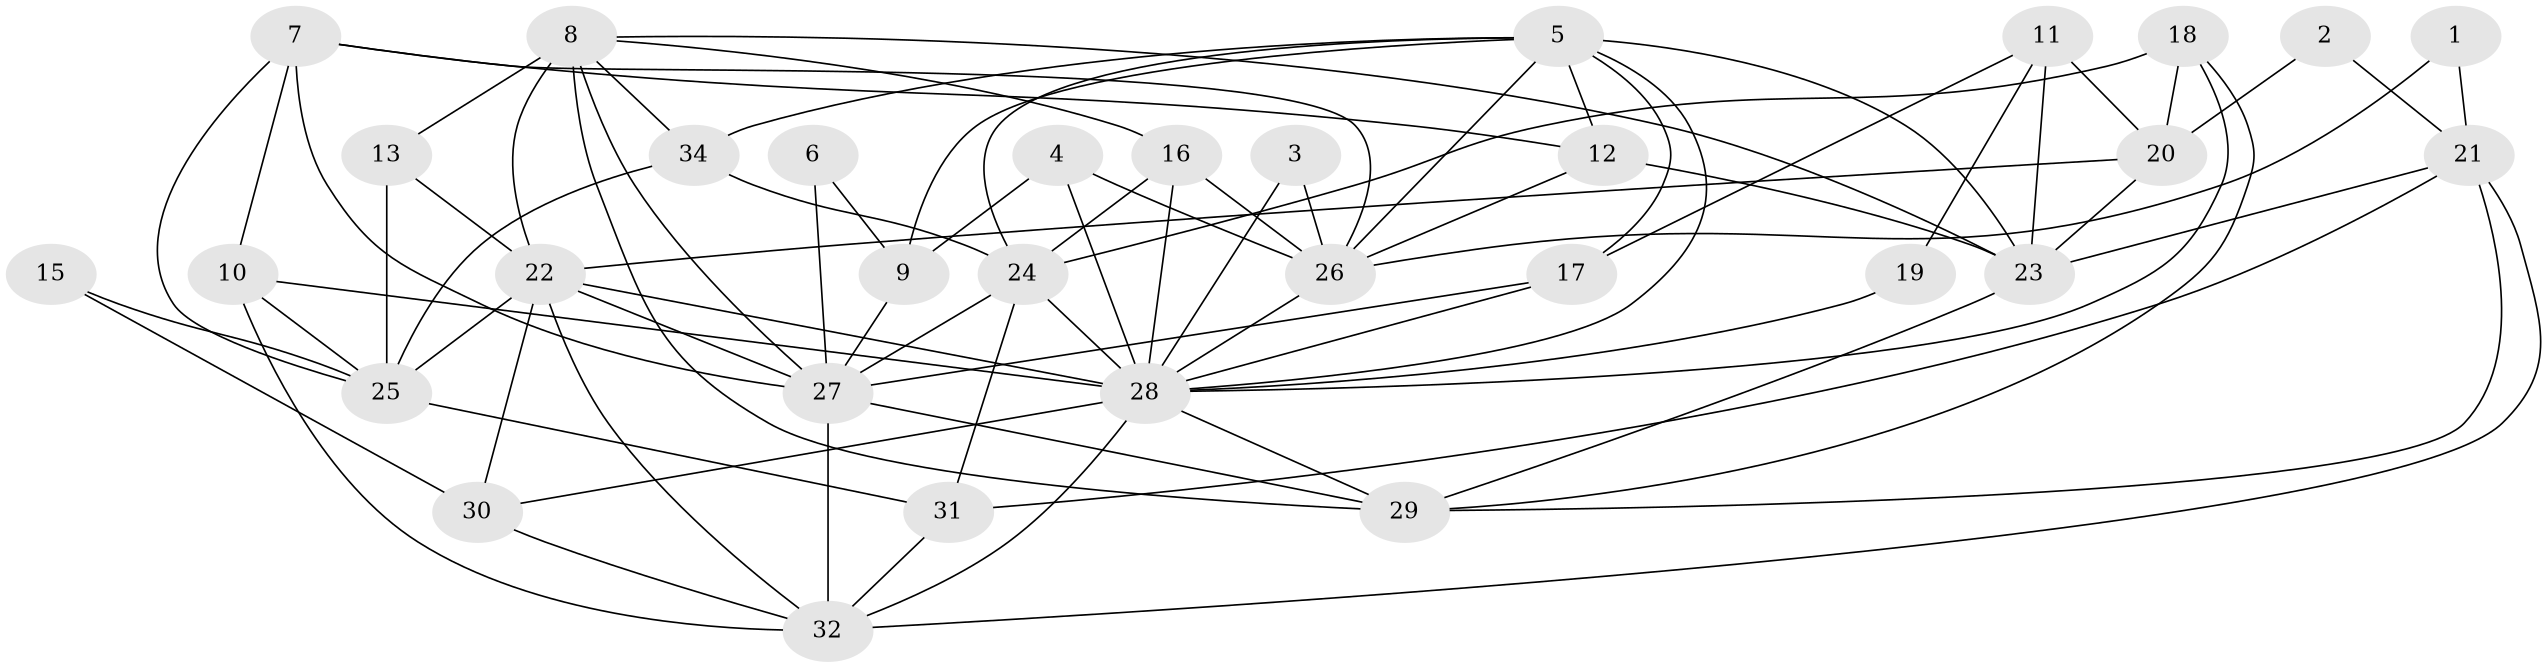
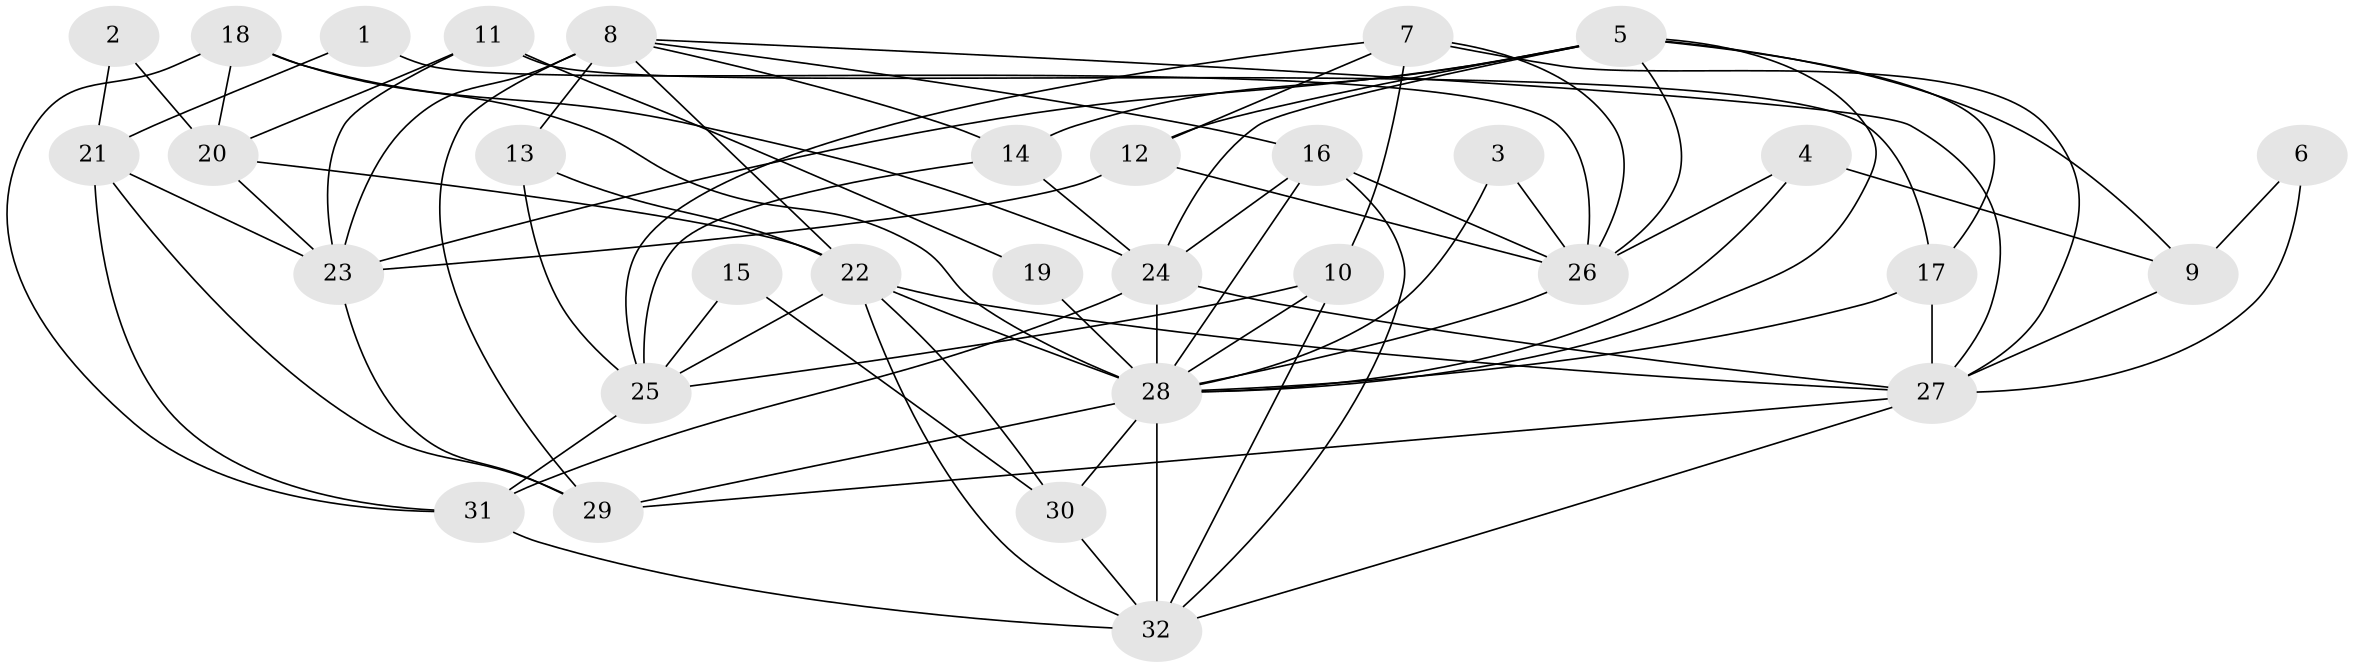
  graph {
    node [color=gray90 style=filled]
    edge [weight=1.0]
    1
    21
    26
    23
    29
    31
    28
    2
    20
    22
    3
    32
    30
    4
    9
    27
    5
    12
-   14 [label=34]
+   14
    17
    24
    25
    6
    7
    10
    8
    13
    16
    11
    19
    15
    18
    1 -- 21
    1 -- 26
    21 -- 23
    21 -- 29
    21 -- 31
    26 -- 28
    23 -- 29
    31 -- 32
    28 -- 29
    28 -- 32
    28 -- 30
    2 -- 21
    2 -- 20
    20 -- 23
    20 -- 22
    22 -- 28 [weight=2.0]
    22 -- 32
    22 -- 30
    22 -- 27
    22 -- 25
    3 -- 26
    3 -- 28
    30 -- 32
    4 -- 26
    4 -- 28
    4 -- 9
    9 -- 27
    27 -- 29
    27 -- 32
    5 -- 26
    5 -- 23
    5 -- 28
    5 -- 9
    5 -- 12
    5 -- 14
    5 -- 17
    5 -- 24
    12 -- 26
    12 -- 23
    14 -- 24
    14 -- 25
    17 -- 28
    17 -- 27
    24 -- 31
    24 -- 28 [weight=2.0]
    24 -- 27
    25 -- 31
    6 -- 9
    6 -- 27
    7 -- 26
    7 -- 27
    7 -- 12
    7 -- 25
    7 -- 10
    10 -- 28
    10 -- 32
    10 -- 25
    8 -- 23
    8 -- 29
    8 -- 22 [weight=2.0]
    8 -- 27
    8 -- 14
    8 -- 13
    8 -- 16
    13 -- 22
    13 -- 25
    16 -- 26 [weight=2.0]
    16 -- 28
-   21 -- 32
+   16 -- 32
    16 -- 24
    11 -- 23
    11 -- 20
    11 -- 17
    11 -- 19
    19 -- 28
    15 -- 30
    15 -- 25
-   18 -- 29
+   18 -- 31
    18 -- 28
    18 -- 20
    18 -- 24
  }
